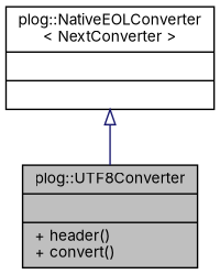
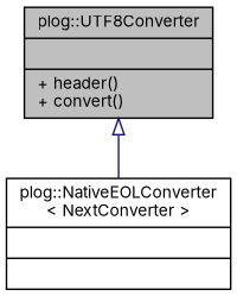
  digraph {
    fontname=Inter
    node [color=black fontname=Inter fontsize=10 shape=record]
    n1 [fillcolor=grey75 fontcolor=black height=0.2 label="{plog::UTF8Converter\n||+ header()\l+ convert()\l}" style=filled width=0.4]
    n2 [height=0.2 label="{plog::NativeEOLConverter\l\< NextConverter \>\n||}" width=0.4]
-   n2 -> n1 [arrowtail=onormal color=midnightblue dir=back fontname=Inter fontsize=10 labelfontname=Helvetica labelfontsize=10 style=solid]
+   n1 -> n2 [arrowtail=onormal color=midnightblue dir=back fontname=Inter fontsize=10 labelfontname=Helvetica labelfontsize=10 style=solid]
  }
